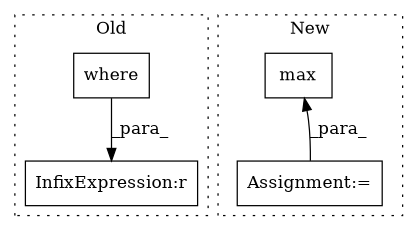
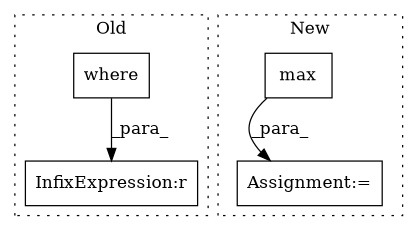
  digraph {
    node [a=32 shape=box]
    n1 [l="6,1" label=where s="1067,1120"]
    n2 [a=27 l=3 label="InfixExpression:r" s=1098]
    n3 [l="4,1" label=max s="902,921"]
    n4 [a=7 l=1 label="Assignment:=" s=1340]
    subgraph cluster_1 {
      label=Old
      style=dotted
      n1
      n2
    }
    subgraph cluster_2 {
      label=New
      style=dotted
      n3
      n4
    }
    n1 -> n2 [label=_para_]
-   n4 -> n3 [label=_para_]
+   n3 -> n4 [label=_para_]
  }
